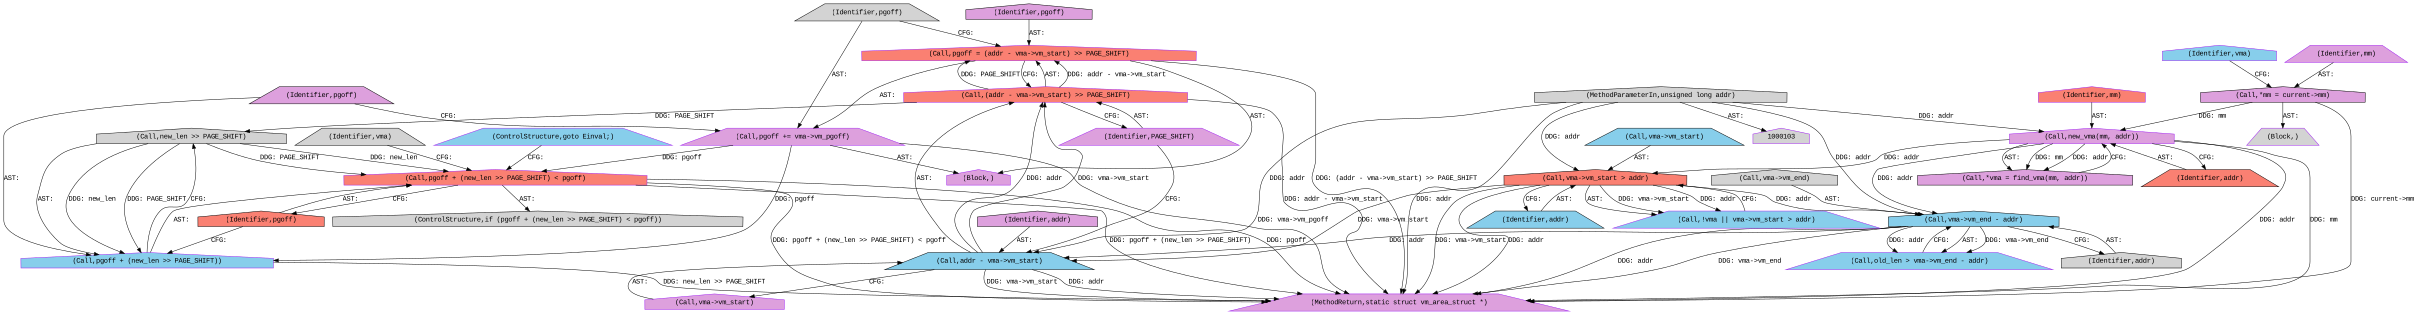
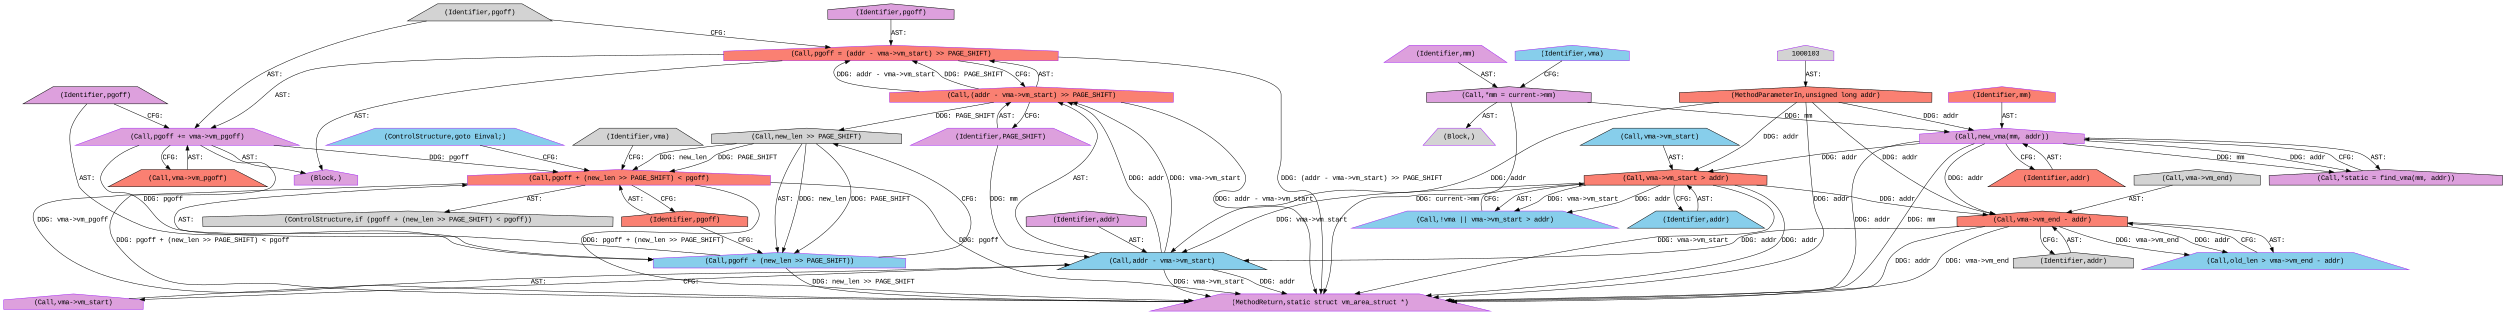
  digraph {
    fontname="Liberation Mono"
    node [color=black fillcolor=plum fontname="Liberation Mono" shape=house style=filled]
    edge [fontname="Liberation Mono"]
    n1 [color=purple fillcolor=salmon label="(Call,pgoff = (addr - vma->vm_start) >> PAGE_SHIFT)"]
    n2 [color=purple fillcolor=salmon label="(Call,(addr - vma->vm_start) >> PAGE_SHIFT)"]
    n3 [color=purple label="(Call,pgoff += vma->vm_pgoff)" shape=trapezium]
    n4 [color=purple label="(MethodReturn,static struct vm_area_struct *)" shape=trapezium]
    n5 [color=purple label="(Block,)"]
    n6 [fillcolor=lightgrey label="(Call,new_len >> PAGE_SHIFT)"]
    n7 [color=purple label="(Identifier,PAGE_SHIFT)" shape=trapezium]
    n8 [color=purple fillcolor=salmon label="(Call,pgoff + (new_len >> PAGE_SHIFT) < pgoff)"]
    n9 [color=purple fillcolor=skyblue label="(Call,pgoff + (new_len >> PAGE_SHIFT))"]
+   n10 [fillcolor=salmon label="(Call,vma->vm_pgoff)" shape=trapezium]
    n11 [fillcolor=skyblue label="(Call,addr - vma->vm_start)" shape=trapezium]
    n12 [color=purple label="(Call,vma->vm_start)"]
-   n13 [fillcolor=skyblue label="(Call,vma->vm_end - addr)"]
+   n13 [fillcolor=salmon label="(Call,vma->vm_end - addr)"]
    n14 [fillcolor=lightgrey label="(Identifier,addr)"]
    n15 [color=purple fillcolor=skyblue label="(Call,old_len > vma->vm_end - addr)" shape=trapezium]
    n16 [fillcolor=salmon label="(Call,vma->vm_start > addr)"]
    n17 [fillcolor=skyblue label="(Identifier,addr)" shape=trapezium]
    n18 [color=purple fillcolor=skyblue label="(Call,!vma || vma->vm_start > addr)" shape=trapezium]
    n19 [color=purple label="(Call,new_vma(mm, addr))"]
-   n20 [label="(Call,*vma = find_vma(mm, addr))"]
+   n20 [label="(Call,*static = find_vma(mm, addr))"]
    n21 [fillcolor=salmon label="(Identifier,addr)" shape=trapezium]
    n22 [label="(Call,*mm = current->mm)"]
    n23 [color=purple fillcolor=lightgrey label="(Block,)" shape=trapezium]
-   n24 [fillcolor=lightgrey label="(MethodParameterIn,unsigned long addr)"]
+   n24 [fillcolor=salmon label="(MethodParameterIn,unsigned long addr)"]
    1000103 [color=purple fillcolor=lightgrey]
    n26 [fillcolor=salmon label="(Identifier,pgoff)"]
    n27 [fillcolor=lightgrey label="(ControlStructure,if (pgoff + (new_len >> PAGE_SHIFT) < pgoff))"]
    n28 [color=purple fillcolor=salmon label="(Identifier,mm)"]
    n29 [color=purple fillcolor=skyblue label="(Identifier,vma)"]
    n30 [label="(Identifier,addr)"]
    n31 [label="(Identifier,pgoff)" shape=trapezium]
    n32 [label="(Identifier,pgoff)"]
    n33 [fillcolor=lightgrey label="(Identifier,pgoff)" shape=trapezium]
    n34 [color=purple label="(Identifier,mm)" shape=trapezium]
    n35 [fillcolor=lightgrey label="(Identifier,vma)" shape=trapezium]
    n36 [fillcolor=skyblue label="(Call,vma->vm_start)" shape=trapezium]
    n37 [fillcolor=lightgrey label="(Call,vma->vm_end)"]
    n38 [color=purple fillcolor=skyblue label="(ControlStructure,goto Einval;)" shape=trapezium]
    n1 -> n2 [label="CFG: "]
    n1 -> n3 [label="AST: "]
    n1 -> n4 [label="DDG: (addr - vma->vm_start) >> PAGE_SHIFT"]
    n1 -> n5 [label="AST: "]
    n2 -> n1 [label="AST: "]
    n2 -> n1 [label="DDG: addr - vma->vm_start"]
    n2 -> n1 [label="DDG: PAGE_SHIFT"]
    n2 -> n4 [label="DDG: addr - vma->vm_start"]
    n2 -> n6 [label="DDG: PAGE_SHIFT"]
    n2 -> n7 [label="CFG: "]
    n3 -> n4 [label="DDG: vma->vm_pgoff"]
    n3 -> n5 [label="AST: "]
    n3 -> n8 [label="DDG: pgoff"]
    n3 -> n9 [label="DDG: pgoff"]
+   n3 -> n10 [label="CFG: "]
    n6 -> n8 [label="DDG: new_len"]
    n6 -> n8 [label="DDG: PAGE_SHIFT"]
    n6 -> n9 [label="AST: "]
    n6 -> n9 [label="DDG: new_len"]
    n6 -> n9 [label="DDG: PAGE_SHIFT"]
    n7 -> n2 [label="AST: "]
-   n7 -> n11 [label="CFG: "]
+   n7 -> n11 [label="DDG: mm"]
    n8 -> n4 [label="DDG: pgoff"]
    n8 -> n4 [label="DDG: pgoff + (new_len >> PAGE_SHIFT) < pgoff"]
    n8 -> n4 [label="DDG: pgoff + (new_len >> PAGE_SHIFT)"]
    n8 -> n26 [label="CFG: "]
    n8 -> n27 [label="AST: "]
    n9 -> n4 [label="DDG: new_len >> PAGE_SHIFT"]
    n9 -> n6 [label="CFG: "]
    n9 -> n8 [label="AST: "]
+   n10 -> n3 [label="AST: "]
    n11 -> n2 [label="AST: "]
    n11 -> n2 [label="DDG: addr"]
    n11 -> n2 [label="DDG: vma->vm_start"]
    n11 -> n4 [label="DDG: vma->vm_start"]
    n11 -> n4 [label="DDG: addr"]
    n11 -> n12 [label="CFG: "]
    n12 -> n11 [label="AST: "]
    n13 -> n4 [label="DDG: addr"]
    n13 -> n4 [label="DDG: vma->vm_end"]
    n13 -> n11 [label="DDG: addr"]
    n13 -> n14 [label="CFG: "]
    n13 -> n15 [label="AST: "]
    n13 -> n15 [label="DDG: vma->vm_end"]
    n13 -> n15 [label="DDG: addr"]
    n14 -> n13 [label="AST: "]
    n15 -> n13 [label="CFG: "]
    n16 -> n4 [label="DDG: vma->vm_start"]
    n16 -> n4 [label="DDG: addr"]
    n16 -> n11 [label="DDG: vma->vm_start"]
    n16 -> n13 [label="DDG: addr"]
    n16 -> n17 [label="CFG: "]
    n16 -> n18 [label="AST: "]
    n16 -> n18 [label="DDG: vma->vm_start"]
    n16 -> n18 [label="DDG: addr"]
    n17 -> n16 [label="AST: "]
    n18 -> n16 [label="CFG: "]
    n19 -> n4 [label="DDG: addr"]
    n19 -> n4 [label="DDG: mm"]
    n19 -> n13 [label="DDG: addr"]
    n19 -> n16 [label="DDG: addr"]
    n19 -> n20 [label="AST: "]
    n19 -> n20 [label="DDG: mm"]
    n19 -> n20 [label="DDG: addr"]
    n19 -> n21 [label="CFG: "]
    n20 -> n19 [label="CFG: "]
    n21 -> n19 [label="AST: "]
    n22 -> n4 [label="DDG: current->mm"]
    n22 -> n19 [label="DDG: mm"]
    n22 -> n23 [label="AST: "]
    n24 -> n4 [label="DDG: addr"]
    n24 -> n11 [label="DDG: addr"]
    n24 -> n13 [label="DDG: addr"]
    n24 -> n16 [label="DDG: addr"]
    n24 -> n19 [label="DDG: addr"]
-   n24 -> 1000103 [label="AST: "]
+   1000103 -> n24 [label="AST: "]
    n26 -> n8 [label="AST: "]
    n26 -> n9 [label="CFG: "]
    n28 -> n19 [label="AST: "]
    n29 -> n22 [label="CFG: "]
    n30 -> n11 [label="AST: "]
    n31 -> n3 [label="CFG: "]
    n31 -> n9 [label="AST: "]
    n32 -> n1 [label="AST: "]
    n33 -> n1 [label="CFG: "]
    n33 -> n3 [label="AST: "]
    n34 -> n22 [label="AST: "]
    n35 -> n8 [label="CFG: "]
    n36 -> n16 [label="AST: "]
    n37 -> n13 [label="AST: "]
    n38 -> n8 [label="CFG: "]
  }
